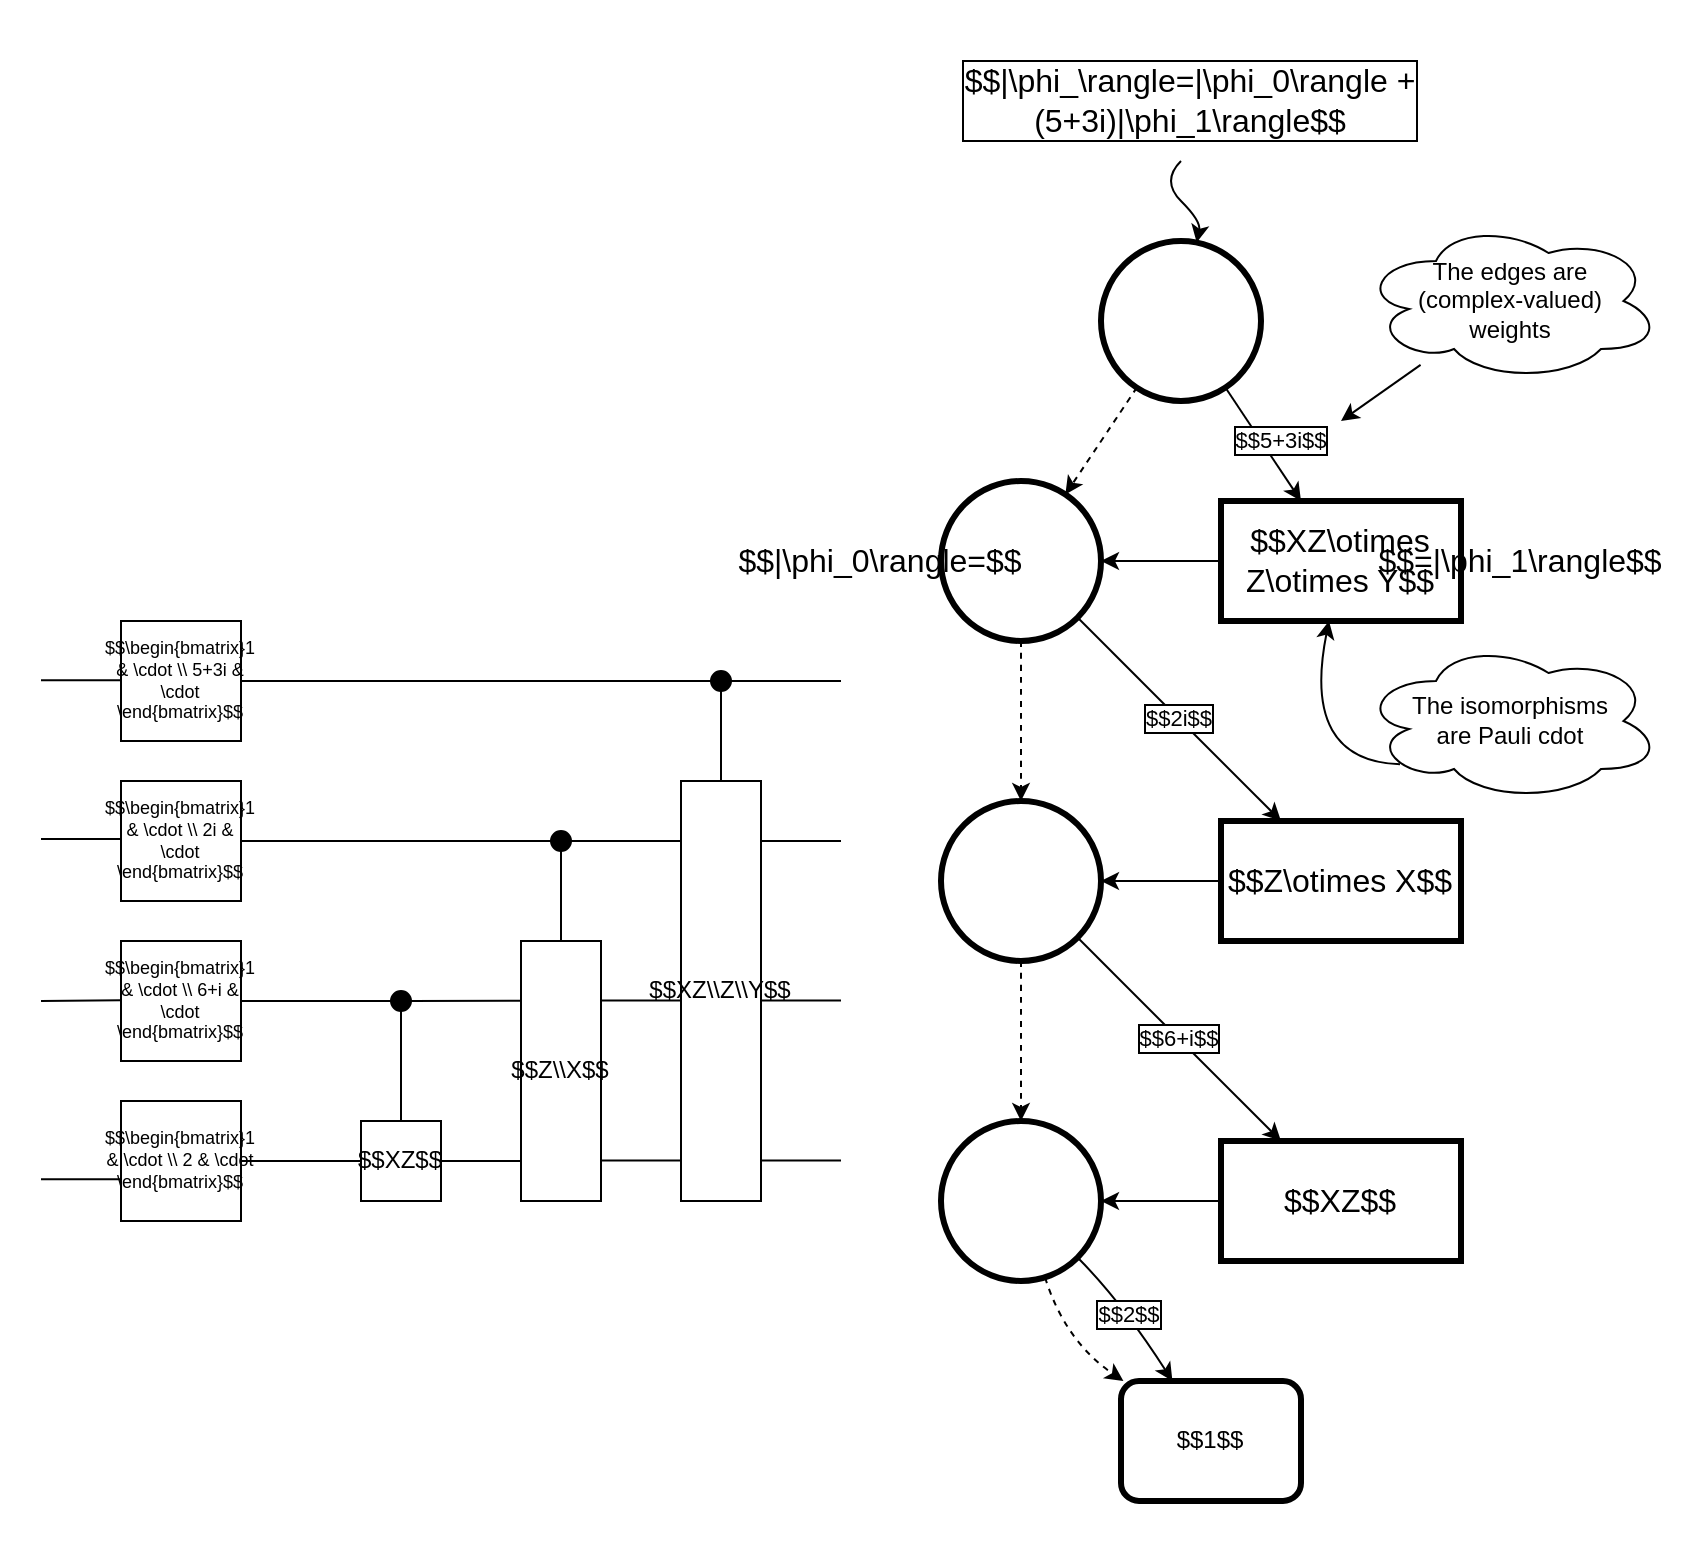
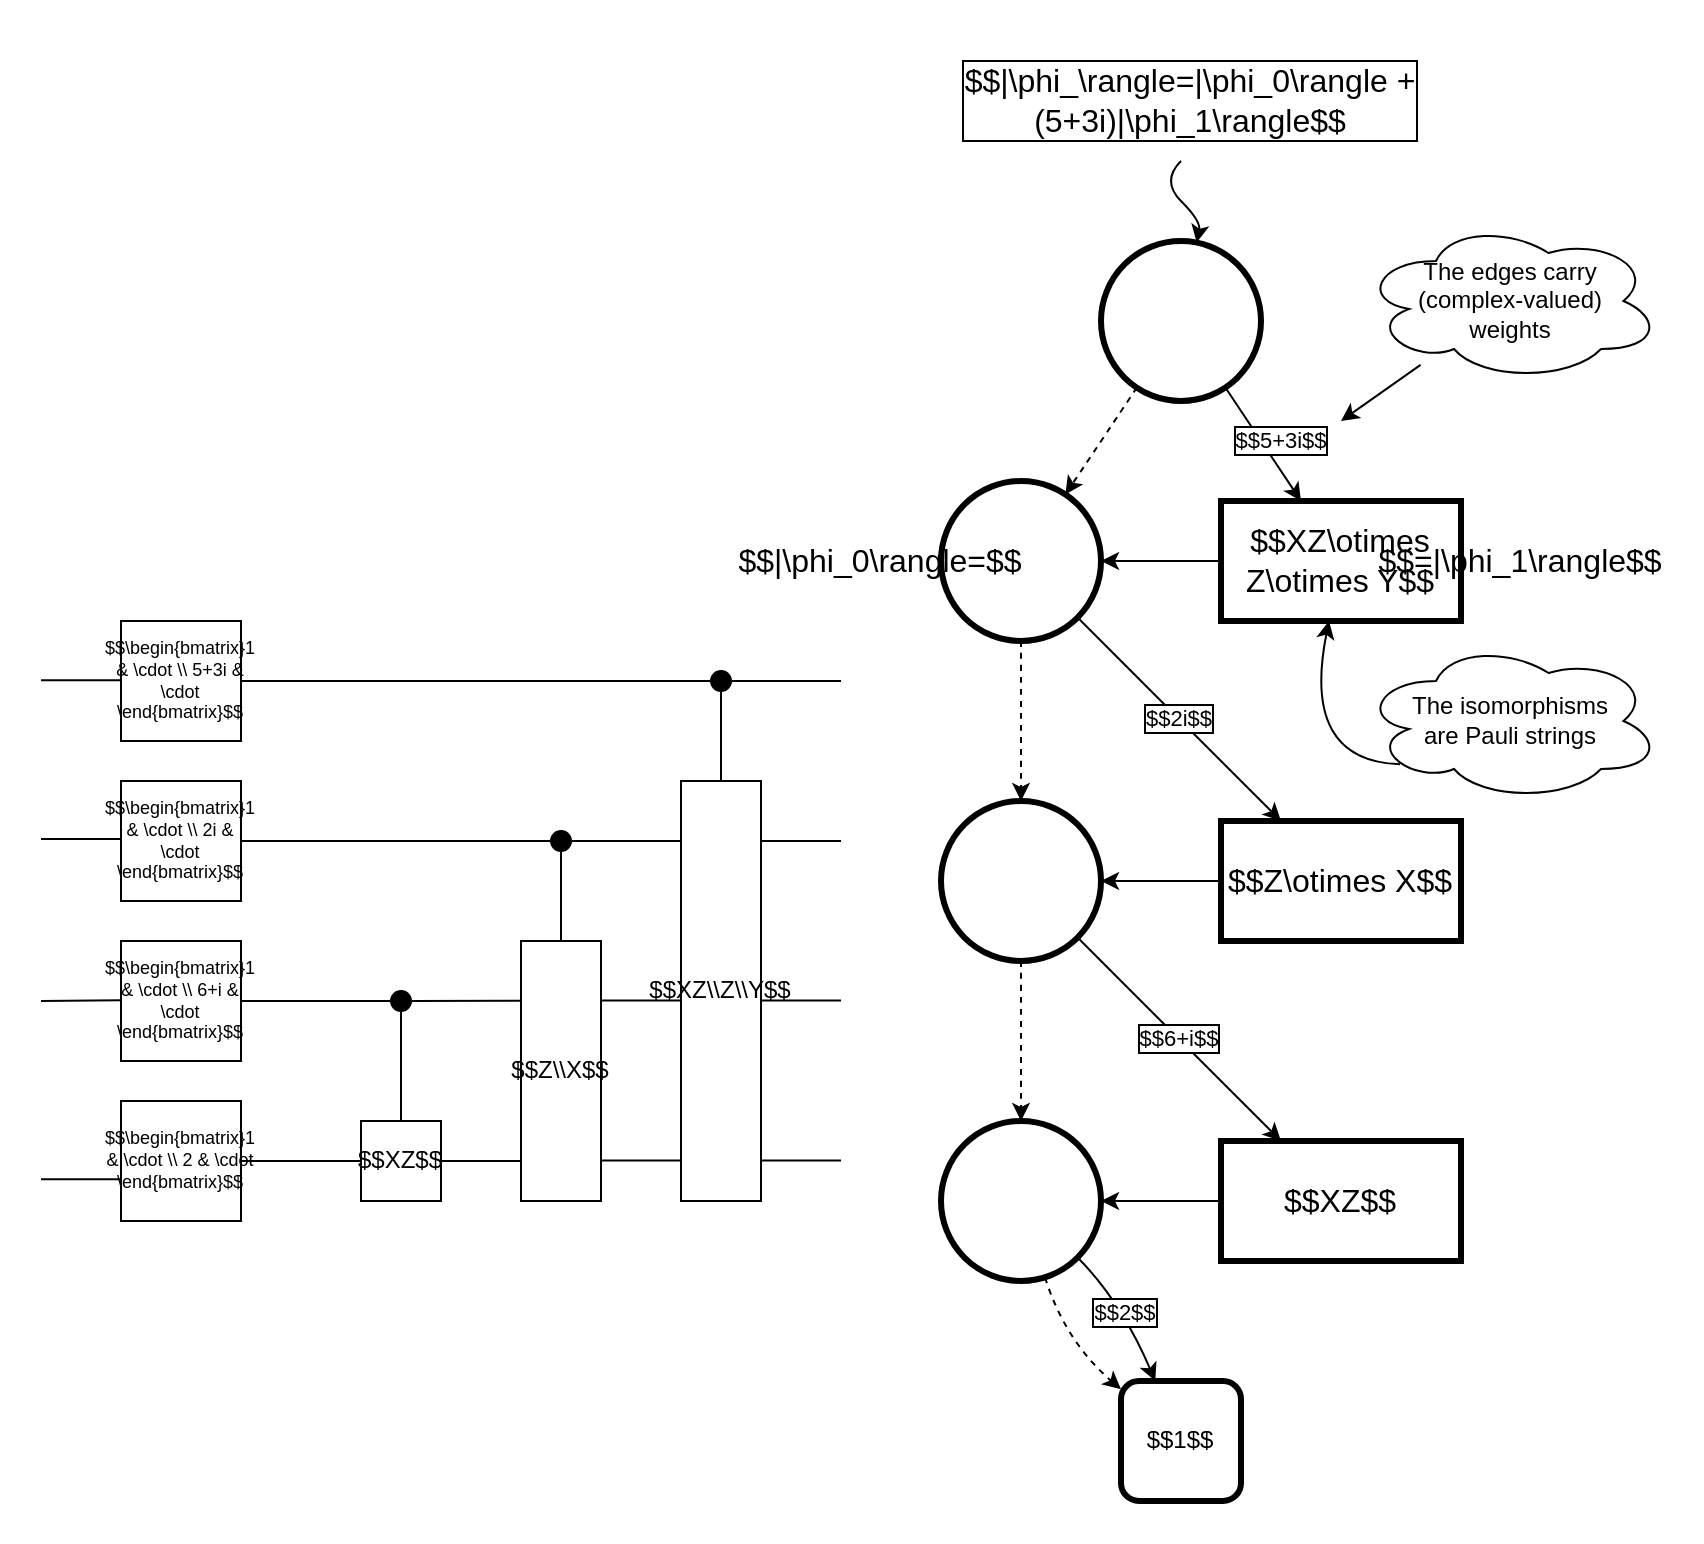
  <mxCell id="0" />
  <mxCell id="1" parent="0" />
  <mxCell id="2" value="" style="endArrow=none;html=1;" edge="1" parent="1"><mxGeometry width="50" height="50" relative="1" as="geometry"><mxPoint x="20" y="339.66" as="sourcePoint" /><mxPoint x="60" y="339.66" as="targetPoint" /></mxGeometry></mxCell>
  <mxCell id="3" value="" style="endArrow=none;html=1;" edge="1" parent="1"><mxGeometry width="50" height="50" relative="1" as="geometry"><mxPoint x="20" y="419" as="sourcePoint" /><mxPoint x="60" y="419" as="targetPoint" /></mxGeometry></mxCell>
  <mxCell id="4" value="" style="endArrow=none;html=1;" edge="1" parent="1"><mxGeometry width="50" height="50" relative="1" as="geometry"><mxPoint x="20" y="500" as="sourcePoint" /><mxPoint x="60" y="499.66" as="targetPoint" /></mxGeometry></mxCell>
  <mxCell id="5" value="" style="endArrow=none;html=1;" edge="1" parent="1"><mxGeometry width="50" height="50" relative="1" as="geometry"><mxPoint x="20" y="589.17" as="sourcePoint" /><mxPoint x="60" y="589.17" as="targetPoint" /></mxGeometry></mxCell>
  <mxCell id="6" value="$$\begin{bmatrix}1 &amp;amp; \cdot \\ 2 &amp;amp; \cdot \end{bmatrix}$$" style="rounded=0;whiteSpace=wrap;html=1;fontSize=9;" vertex="1" parent="1"><mxGeometry x="60" y="550" width="60" height="60" as="geometry" /></mxCell>
  <mxCell id="7" value="$$XZ$$" style="rounded=0;whiteSpace=wrap;html=1;" vertex="1" parent="1"><mxGeometry x="180" y="560" width="40" height="40" as="geometry" /></mxCell>
  <mxCell id="8" value="$$Z\\X$$" style="rounded=0;whiteSpace=wrap;html=1;" vertex="1" parent="1"><mxGeometry x="260" y="470" width="40" height="130" as="geometry" /></mxCell>
  <mxCell id="9" value="$$XZ\\Z\\Y$$" style="rounded=0;whiteSpace=wrap;html=1;" vertex="1" parent="1"><mxGeometry x="340" y="390" width="40" height="210" as="geometry" /></mxCell>
  <mxCell id="10" value="" style="endArrow=none;html=1;exitX=1;exitY=0.5;exitDx=0;exitDy=0;" edge="1" parent="1" source="20"><mxGeometry width="50" height="50" relative="1" as="geometry"><mxPoint y="520" as="sourcePoint" x="230" /><mxPoint x="420" y="340" as="targetPoint" /></mxGeometry></mxCell>
  <mxCell id="11" value="" style="endArrow=none;html=1;exitX=1;exitY=0.5;exitDx=0;exitDy=0;entryX=0;entryY=0.5;entryDx=0;entryDy=0;" edge="1" parent="1" source="52" target="18"><mxGeometry width="50" height="50" relative="1" as="geometry"><mxPoint x="140" y="510" as="sourcePoint" /><mxPoint x="440" y="410" as="targetPoint" /></mxGeometry></mxCell>
  <mxCell id="12" value="" style="endArrow=none;html=1;exitX=1;exitY=0.5;exitDx=0;exitDy=0;entryX=0;entryY=0.5;entryDx=0;entryDy=0;" edge="1" parent="1" source="6" target="7"><mxGeometry width="50" height="50" relative="1" as="geometry"><mxPoint x="170" y="420" as="sourcePoint" /><mxPoint x="450" y="420" as="targetPoint" /></mxGeometry></mxCell>
  <mxCell id="13" value="" style="endArrow=none;html=1;exitX=1;exitY=0.5;exitDx=0;exitDy=0;" edge="1" parent="1" source="7"><mxGeometry width="50" height="50" relative="1" as="geometry"><mxPoint x="180" y="430" as="sourcePoint" /><mxPoint x="260" y="580" as="targetPoint" /></mxGeometry></mxCell>
  <mxCell id="14" style="edgeStyle=orthogonalEdgeStyle;rounded=0;orthogonalLoop=1;jettySize=auto;html=1;endArrow=none;endFill=0;" edge="1" parent="1" source="15" target="8"><mxGeometry relative="1" as="geometry" /></mxCell>
  <mxCell id="15" value="" style="ellipse;whiteSpace=wrap;html=1;aspect=fixed;fillColor=#000000;" vertex="1" parent="1"><mxGeometry x="275" y="415" width="10" height="10" as="geometry" /></mxCell>
  <mxCell id="16" value="" style="endArrow=none;html=1;exitX=1;exitY=0.5;exitDx=0;exitDy=0;entryX=0;entryY=0.5;entryDx=0;entryDy=0;" edge="1" parent="1" source="53" target="15"><mxGeometry width="50" height="50" relative="1" as="geometry"><mxPoint x="140" y="450" as="sourcePoint" /><mxPoint x="339.6" y="450.48" as="targetPoint" /></mxGeometry></mxCell>
  <mxCell id="17" style="edgeStyle=orthogonalEdgeStyle;rounded=0;orthogonalLoop=1;jettySize=auto;html=1;endArrow=none;endFill=0;" edge="1" parent="1" source="18" target="7"><mxGeometry relative="1" as="geometry" /></mxCell>
  <mxCell id="18" value="" style="ellipse;whiteSpace=wrap;html=1;aspect=fixed;fillColor=#000000;" vertex="1" parent="1"><mxGeometry x="195" y="495" width="10" height="10" as="geometry" /></mxCell>
  <mxCell id="19" style="edgeStyle=orthogonalEdgeStyle;rounded=0;orthogonalLoop=1;jettySize=auto;html=1;endArrow=none;endFill=0;" edge="1" parent="1" source="20" target="9"><mxGeometry relative="1" as="geometry" /></mxCell>
  <mxCell id="20" value="" style="ellipse;whiteSpace=wrap;html=1;aspect=fixed;fillColor=#000000;" vertex="1" parent="1"><mxGeometry x="355" y="335" width="10" height="10" as="geometry" /></mxCell>
  <mxCell id="21" value="" style="endArrow=none;html=1;exitX=1;exitY=0.5;exitDx=0;exitDy=0;" edge="1" parent="1" source="54" target="20"><mxGeometry width="50" height="50" relative="1" as="geometry"><mxPoint x="140" y="390" as="sourcePoint" /><mxPoint x="420" y="390" as="targetPoint" /></mxGeometry></mxCell>
  <mxCell id="22" value="" style="endArrow=none;html=1;" edge="1" parent="1"><mxGeometry width="50" height="50" relative="1" as="geometry"><mxPoint x="380" y="499.76" as="sourcePoint" /><mxPoint x="420" y="499.76" as="targetPoint" /></mxGeometry></mxCell>
  <mxCell id="23" value="" style="endArrow=none;html=1;" edge="1" parent="1"><mxGeometry width="50" height="50" relative="1" as="geometry"><mxPoint x="380" y="579.76" as="sourcePoint" /><mxPoint x="420" y="579.76" as="targetPoint" /></mxGeometry></mxCell>
  <mxCell id="24" value="" style="endArrow=none;html=1;" edge="1" parent="1"><mxGeometry width="50" height="50" relative="1" as="geometry"><mxPoint x="380" y="420" as="sourcePoint" /><mxPoint x="420" y="420" as="targetPoint" /></mxGeometry></mxCell>
  <mxCell id="25" value="$$5+3i$$" style="edgeStyle=none;rounded=0;orthogonalLoop=1;jettySize=auto;html=1;labelBorderColor=#000000;" edge="1" parent="1" source="28" target="40"><mxGeometry x="0.105" y="8" relative="1" as="geometry"><mxPoint as="offset" /></mxGeometry></mxCell>
  <mxCell id="26" style="edgeStyle=none;curved=1;orthogonalLoop=1;jettySize=auto;html=1;dashed=1;" edge="1" parent="1" source="28" target="31"><mxGeometry relative="1" as="geometry" /></mxCell>
  <mxCell id="27" style="edgeStyle=none;curved=1;orthogonalLoop=1;jettySize=auto;html=1;endArrow=none;endFill=0;startArrow=classic;startFill=1;" edge="1" parent="1" source="28"><mxGeometry relative="1" as="geometry"><mxPoint x="590" y="80" as="targetPoint" /><Array as="points"><mxPoint x="600" y="110" /><mxPoint x="580" y="90" /></Array></mxGeometry></mxCell>
  <mxCell id="28" value="" style="ellipse;whiteSpace=wrap;html=1;aspect=fixed;strokeWidth=3;" vertex="1" parent="1"><mxGeometry x="550" y="120" width="80" height="80" as="geometry" /></mxCell>
  <mxCell id="29" style="edgeStyle=none;curved=1;orthogonalLoop=1;jettySize=auto;html=1;dashed=1;" edge="1" parent="1" source="31" target="34"><mxGeometry relative="1" as="geometry" /></mxCell>
  <mxCell id="30" value="$$2i$$" style="edgeStyle=none;curved=1;orthogonalLoop=1;jettySize=auto;html=1;labelBorderColor=#000000;" edge="1" parent="1" source="31" target="42"><mxGeometry relative="1" as="geometry" /></mxCell>
  <mxCell id="31" value="" style="ellipse;whiteSpace=wrap;html=1;aspect=fixed;strokeWidth=3;" vertex="1" parent="1"><mxGeometry x="470" y="240" width="80" height="80" as="geometry" /></mxCell>
  <mxCell id="32" style="edgeStyle=none;curved=1;orthogonalLoop=1;jettySize=auto;html=1;dashed=1;" edge="1" parent="1" source="34" target="37"><mxGeometry relative="1" as="geometry" /></mxCell>
  <mxCell id="33" value="$$6+i$$" style="edgeStyle=none;curved=1;orthogonalLoop=1;jettySize=auto;html=1;labelBorderColor=#000000;" edge="1" parent="1" source="34" target="44"><mxGeometry relative="1" as="geometry" /></mxCell>
  <mxCell id="34" value="" style="ellipse;whiteSpace=wrap;html=1;aspect=fixed;strokeWidth=3;" vertex="1" parent="1"><mxGeometry x="470" y="400" width="80" height="80" as="geometry" /></mxCell>
  <mxCell id="35" style="edgeStyle=none;orthogonalLoop=1;jettySize=auto;html=1;curved=1;dashed=1;" edge="1" parent="1" source="37" target="38"><mxGeometry relative="1" as="geometry"><Array as="points"><mxPoint x="532" y="670" /></Array></mxGeometry></mxCell>
  <mxCell id="36" value="$$2$$" style="edgeStyle=none;curved=1;orthogonalLoop=1;jettySize=auto;html=1;labelBorderColor=#000000;" edge="1" parent="1" source="37" target="38"><mxGeometry relative="1" as="geometry"><Array as="points"><mxPoint x="560" y="650" /></Array></mxGeometry></mxCell>
  <mxCell id="37" value="" style="ellipse;whiteSpace=wrap;html=1;aspect=fixed;strokeWidth=3;" vertex="1" parent="1"><mxGeometry x="470" y="560" width="80" height="80" as="geometry" /></mxCell>
- <mxCell id="38" value="$$1$$" style="rounded=1;whiteSpace=wrap;html=1;strokeWidth=3;" vertex="1" parent="1"><mxGeometry x="560" y="690" width="90" height="60" as="geometry" /></mxCell>
+ <mxCell id="38" value="$$1$$" style="rounded=1;whiteSpace=wrap;html=1;strokeWidth=3;" vertex="1" parent="1"><mxGeometry x="560" y="690" width="60" height="60" as="geometry" /></mxCell>
  <mxCell id="39" style="edgeStyle=none;rounded=0;orthogonalLoop=1;jettySize=auto;html=1;" edge="1" parent="1" source="40" target="31"><mxGeometry relative="1" as="geometry" /></mxCell>
  <mxCell id="40" value="$$XZ\otimes Z\otimes Y$$" style="rounded=0;whiteSpace=wrap;html=1;strokeWidth=3;fontSize=16;" vertex="1" parent="1"><mxGeometry x="610" y="250" width="120" height="60" as="geometry" /></mxCell>
  <mxCell id="41" style="edgeStyle=none;rounded=0;orthogonalLoop=1;jettySize=auto;html=1;" edge="1" parent="1" source="42" target="34"><mxGeometry relative="1" as="geometry" /></mxCell>
  <mxCell id="42" value="$$Z\otimes X$$" style="rounded=0;whiteSpace=wrap;html=1;strokeWidth=3;fontSize=16;" vertex="1" parent="1"><mxGeometry x="610" y="410" width="120" height="60" as="geometry" /></mxCell>
  <mxCell id="43" style="edgeStyle=none;rounded=0;orthogonalLoop=1;jettySize=auto;html=1;" edge="1" parent="1" source="44" target="37"><mxGeometry relative="1" as="geometry" /></mxCell>
  <mxCell id="44" value="$$XZ$$" style="rounded=0;whiteSpace=wrap;html=1;strokeWidth=3;fontSize=16;" vertex="1" parent="1"><mxGeometry x="610" y="570" width="120" height="60" as="geometry" /></mxCell>
  <mxCell id="45" style="edgeStyle=none;curved=1;orthogonalLoop=1;jettySize=auto;html=1;startArrow=none;startFill=0;endArrow=classic;endFill=1;exitX=0.13;exitY=0.77;exitDx=0;exitDy=0;exitPerimeter=0;" edge="1" parent="1" source="46" target="40"><mxGeometry relative="1" as="geometry"><Array as="points"><mxPoint x="650" y="380" /></Array></mxGeometry></mxCell>
- <mxCell id="46" value="The isomorphisms are Pauli cdot" style="ellipse;shape=cloud;whiteSpace=wrap;html=1;spacingLeft=24;spacingRight=24;" vertex="1" parent="1"><mxGeometry x="680" y="320" width="150" height="80" as="geometry" /></mxCell>
+ <mxCell id="46" value="The isomorphisms are Pauli strings" style="ellipse;shape=cloud;whiteSpace=wrap;html=1;spacingLeft=24;spacingRight=24;" vertex="1" parent="1"><mxGeometry x="680" y="320" width="150" height="80" as="geometry" /></mxCell>
  <mxCell id="47" style="edgeStyle=none;curved=1;orthogonalLoop=1;jettySize=auto;html=1;startArrow=none;startFill=0;endArrow=classic;endFill=1;" edge="1" parent="1" source="48"><mxGeometry relative="1" as="geometry"><mxPoint x="670" y="210" as="targetPoint" /></mxGeometry></mxCell>
- <mxCell id="48" value="The edges are (complex-valued) weights" style="ellipse;shape=cloud;whiteSpace=wrap;html=1;spacingLeft=24;spacingRight=24;" vertex="1" parent="1"><mxGeometry x="680" y="110" width="150" height="80" as="geometry" /></mxCell>
+ <mxCell id="48" value="The edges carry (complex-valued) weights" style="ellipse;shape=cloud;whiteSpace=wrap;html=1;spacingLeft=24;spacingRight=24;" vertex="1" parent="1"><mxGeometry x="680" y="110" width="150" height="80" as="geometry" /></mxCell>
  <mxCell id="49" value="$$=|\phi_1\rangle$$" style="text;html=1;strokeColor=none;fillColor=none;align=center;verticalAlign=middle;whiteSpace=wrap;rounded=0;fontSize=16;" vertex="1" parent="1"><mxGeometry x="740" y="270" width="40" height="20" as="geometry" /></mxCell>
  <mxCell id="50" value="$$|\phi_0\rangle=$$" style="text;html=1;strokeColor=none;fillColor=none;align=center;verticalAlign=middle;whiteSpace=wrap;rounded=0;fontSize=16;" vertex="1" parent="1"><mxGeometry x="420" y="270" width="40" height="20" as="geometry" /></mxCell>
  <mxCell id="51" value="$$|\phi_\rangle=|\phi_0\rangle +(5+3i)|\phi_1\rangle$$" style="text;html=1;strokeColor=none;fillColor=none;align=center;verticalAlign=middle;whiteSpace=wrap;rounded=0;fontSize=16;labelBorderColor=#000000;" vertex="1" parent="1"><mxGeometry x="480" y="20" width="230" height="60" as="geometry" /></mxCell>
  <mxCell id="52" value="$$\begin{bmatrix}1 &amp;amp; \cdot \\ 6+i &amp;amp; \cdot \end{bmatrix}$$" style="rounded=0;whiteSpace=wrap;html=1;fontSize=9;" vertex="1" parent="1"><mxGeometry x="60" y="470" width="60" height="60" as="geometry" /></mxCell>
  <mxCell id="53" value="$$\begin{bmatrix}1 &amp;amp; \cdot \\ 2i &amp;amp; \cdot \end{bmatrix}$$" style="rounded=0;whiteSpace=wrap;html=1;fontSize=9;" vertex="1" parent="1"><mxGeometry x="60" y="390" width="60" height="60" as="geometry" /></mxCell>
  <mxCell id="54" value="$$\begin{bmatrix}1 &amp;amp; \cdot \\ 5+3i &amp;amp; \cdot \end{bmatrix}$$" style="rounded=0;whiteSpace=wrap;html=1;fontSize=9;" vertex="1" parent="1"><mxGeometry x="60" y="310" width="60" height="60" as="geometry" /></mxCell>
  <mxCell id="55" style="rounded=0;orthogonalLoop=1;jettySize=auto;html=1;endArrow=none;endFill=0;exitX=1;exitY=0.5;exitDx=0;exitDy=0;entryX=-0.006;entryY=0.23;entryDx=0;entryDy=0;entryPerimeter=0;" edge="1" parent="1" source="18" target="8"><mxGeometry relative="1" as="geometry"><mxPoint x="210" y="525" as="sourcePoint" /><mxPoint y="503" as="targetPoint" x="230" /></mxGeometry></mxCell>
  <mxCell id="56" value="" style="endArrow=none;html=1;" edge="1" parent="1"><mxGeometry width="50" height="50" relative="1" as="geometry"><mxPoint x="300" y="579.76" as="sourcePoint" /><mxPoint x="340" y="579.76" as="targetPoint" /></mxGeometry></mxCell>
  <mxCell id="57" value="" style="endArrow=none;html=1;" edge="1" parent="1"><mxGeometry width="50" height="50" relative="1" as="geometry"><mxPoint x="300" y="499.76" as="sourcePoint" /><mxPoint x="340" y="499.76" as="targetPoint" /></mxGeometry></mxCell>
  <mxCell id="58" value="" style="endArrow=none;html=1;exitX=1;exitY=0.5;exitDx=0;exitDy=0;" edge="1" parent="1" source="15"><mxGeometry width="50" height="50" relative="1" as="geometry"><mxPoint x="300" y="420" as="sourcePoint" /><mxPoint x="340" y="420" as="targetPoint" /></mxGeometry></mxCell>
